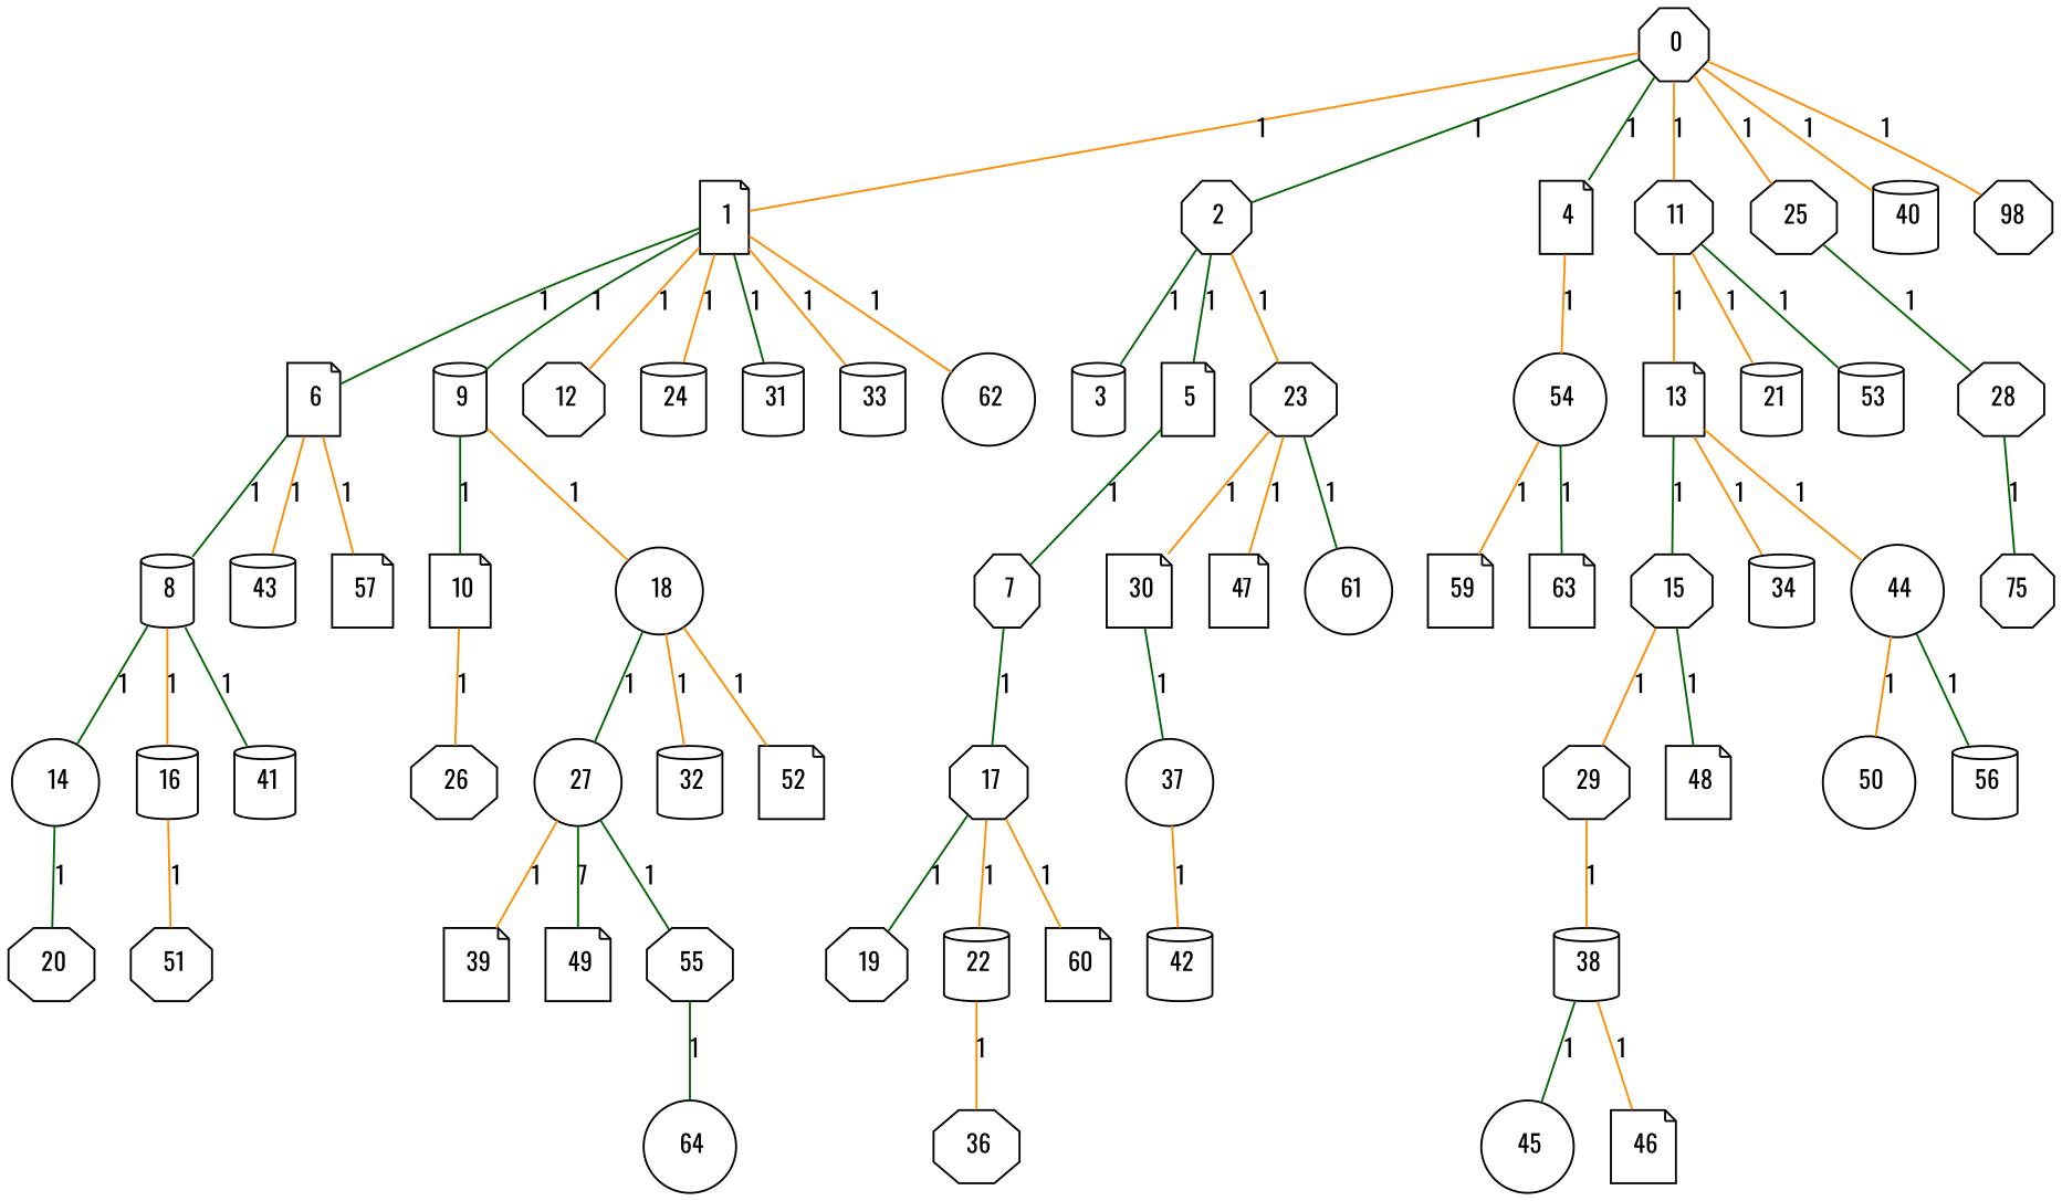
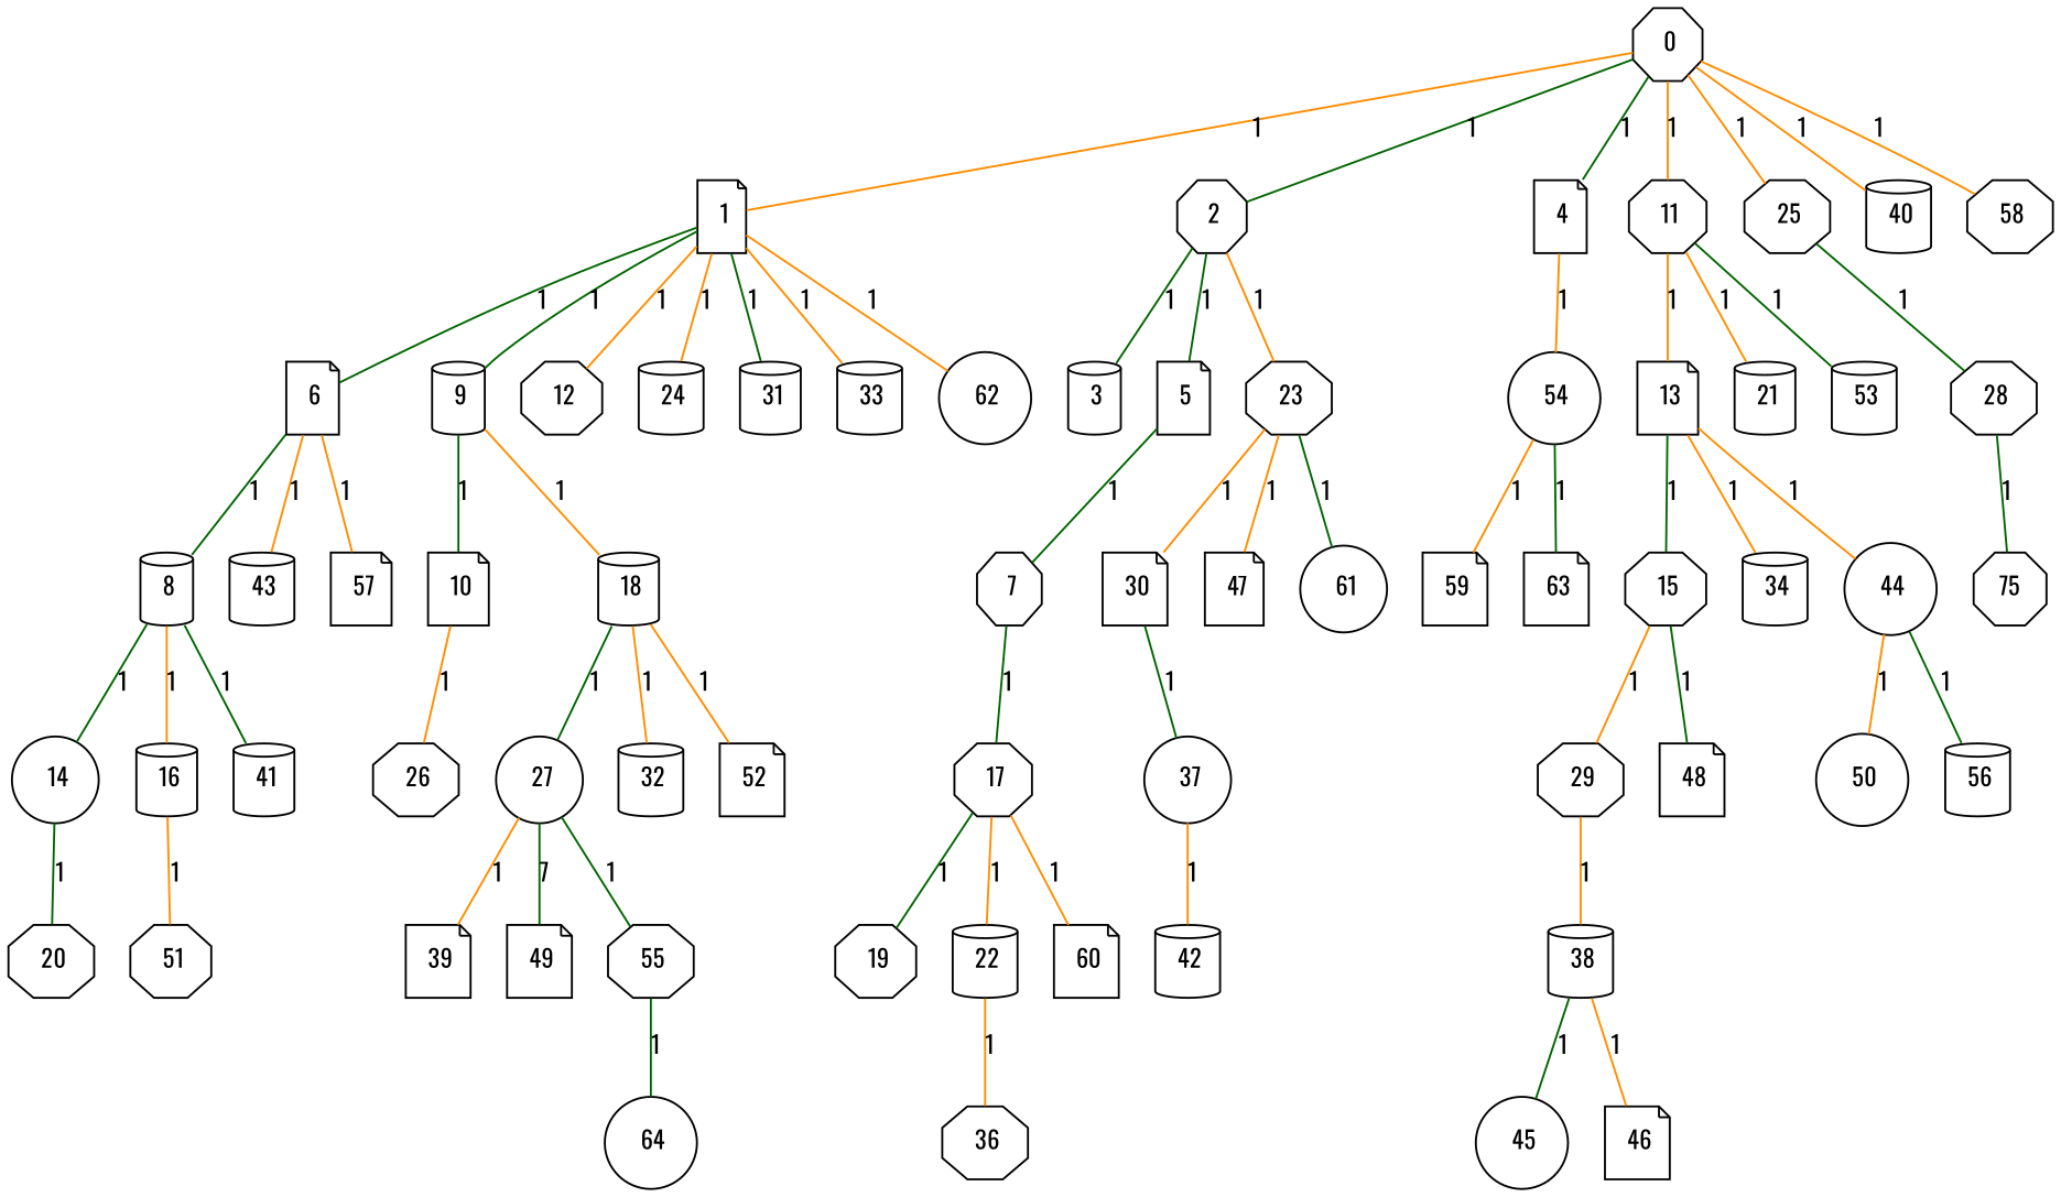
  graph {
    fixedsize="true;"
    fontname=Oswald
    node [color=black fontname=Oswald fontsize=12 hight=.12 shape=octagon]
    edge [color=darkorange fontname=Oswald fontsize=12]
    n1 [label=" 0" width=.12]
    n2 [label=" 1" shape=note width=.12]
    n3 [label=" 2" width=.12]
    n4 [label=" 4" shape=note width=.12]
    n5 [label=" 11" width=.12]
    n6 [label=" 25" width=.12]
    n7 [label=" 40" shape=cylinder width=.12]
-   n8 [label=98 width=.12]
+   n8 [label=" 58" width=.12]
    n9 [label=" 6" shape=note width=.12]
    n10 [label=" 9" shape=cylinder width=.12]
    n11 [label=" 12" width=.12]
    n12 [label=" 24" shape=cylinder width=.12]
    n13 [label=" 31" shape=cylinder width=.12]
    n14 [label=" 33" shape=cylinder width=.12]
    n15 [label=" 62" shape=circle width=.12]
    n16 [label=" 3" shape=cylinder width=.12]
    n17 [label=" 5" shape=note width=.12]
    n18 [label=" 23" width=.12]
    n19 [label=" 54" shape=circle width=.12]
    n20 [label=" 13" shape=note width=.12]
    n21 [label=" 21" shape=cylinder width=.12]
    n22 [label=" 53" shape=cylinder width=.12]
    n23 [label=" 28" width=.12]
    n24 [label=" 8" shape=cylinder width=.12]
    n25 [label=" 43" shape=cylinder width=.12]
    n26 [label=" 57" shape=note width=.12]
    n27 [label=" 10" shape=note width=.12]
-   n28 [label=" 18" shape=circle width=.12]
+   n28 [label=" 18" shape=cylinder width=.12]
    n29 [label=" 7" width=.12]
    n30 [label=" 30" shape=note width=.12]
    n31 [label=" 47" shape=note width=.12]
    n32 [label=" 61" shape=circle width=.12]
    n33 [label=" 59" shape=note width=.12]
    n34 [label=" 63" shape=note width=.12]
    n35 [label=" 17" width=.12]
    n36 [label=" 14" shape=circle width=.12]
    n37 [label=" 16" shape=cylinder width=.12]
    n38 [label=" 41" shape=cylinder width=.12]
    n39 [label=" 19" width=.12]
    n40 [label=" 22" shape=cylinder width=.12]
    n41 [label=" 60" shape=note width=.12]
    n42 [label=" 20" width=.12]
    n43 [label=" 51" width=.12]
    n44 [label=" 26" width=.12]
    n45 [label=" 27" shape=circle width=.12]
    n46 [label=" 32" shape=cylinder width=.12]
    n47 [label=" 52" shape=note width=.12]
    n48 [label=" 15" width=.12]
    n49 [label=" 34" shape=cylinder width=.12]
    n50 [label=" 44" shape=circle width=.12]
    n51 [label=" 29" width=.12]
    n52 [label=" 48" shape=note width=.12]
    n53 [label=" 50" shape=circle width=.12]
    n54 [label=" 56" shape=cylinder width=.12]
    n55 [label=" 38" shape=cylinder width=.12]
    n56 [label=" 36" width=.12]
    n57 [label=" 39" shape=note width=.12]
    n58 [label=" 49" shape=note width=.12]
    n59 [label=" 55" width=.12]
    n60 [label=" 37" shape=circle width=.12]
    n61 [label=75 width=.12]
    n62 [label=" 64" shape=circle width=.12]
    n63 [label=" 45" shape=circle width=.12]
    n64 [label=" 46" shape=note width=.12]
    n65 [label=" 42" shape=cylinder width=.12]
    n1 -- n2 [label=1]
    n1 -- n3 [color=darkgreen label=1]
    n1 -- n4 [color=darkgreen label=1]
    n1 -- n5 [label=1]
    n1 -- n6 [label=1]
    n1 -- n7 [label=1]
    n1 -- n8 [label=1]
    n2 -- n9 [color=darkgreen label=1]
    n2 -- n10 [color=darkgreen label=1]
    n2 -- n11 [label=1]
    n2 -- n12 [label=1]
    n2 -- n13 [color=darkgreen label=1]
    n2 -- n14 [label=1]
    n2 -- n15 [label=1]
    n3 -- n16 [color=darkgreen label=1]
    n3 -- n17 [color=darkgreen label=1]
    n3 -- n18 [label=1]
    n4 -- n19 [label=1]
    n5 -- n20 [label=1]
    n5 -- n21 [label=1]
    n5 -- n22 [color=darkgreen label=1]
    n6 -- n23 [color=darkgreen label=1]
    n9 -- n24 [color=darkgreen label=1]
    n9 -- n25 [label=1]
    n9 -- n26 [label=1]
    n10 -- n27 [color=darkgreen label=1]
    n10 -- n28 [label=1]
    n17 -- n29 [color=darkgreen label=1]
    n18 -- n30 [label=1]
    n18 -- n31 [label=1]
    n18 -- n32 [color=darkgreen label=1]
    n19 -- n33 [label=1]
    n19 -- n34 [color=darkgreen label=1]
    n20 -- n48 [color=darkgreen label=1]
    n20 -- n49 [label=1]
    n20 -- n50 [label=1]
    n23 -- n61 [color=darkgreen label=1]
    n24 -- n36 [color=darkgreen label=1]
    n24 -- n37 [label=1]
    n24 -- n38 [color=darkgreen label=1]
    n27 -- n44 [label=1]
    n28 -- n45 [color=darkgreen label=1]
    n28 -- n46 [label=1]
    n28 -- n47 [label=1]
    n29 -- n35 [color=darkgreen label=1]
    n30 -- n60 [color=darkgreen label=1]
    n35 -- n39 [color=darkgreen label=1]
    n35 -- n40 [label=1]
    n35 -- n41 [label=1]
    n36 -- n42 [color=darkgreen label=1]
    n37 -- n43 [label=1]
    n40 -- n56 [label=1]
    n45 -- n57 [label=1]
    n45 -- n58 [color=darkgreen label=7]
    n45 -- n59 [color=darkgreen label=1]
    n48 -- n51 [label=1]
    n48 -- n52 [color=darkgreen label=1]
    n50 -- n53 [label=1]
    n50 -- n54 [color=darkgreen label=1]
    n51 -- n55 [label=1]
    n55 -- n63 [color=darkgreen label=1]
    n55 -- n64 [label=1]
    n59 -- n62 [color=darkgreen label=1]
    n60 -- n65 [label=1]
  }
